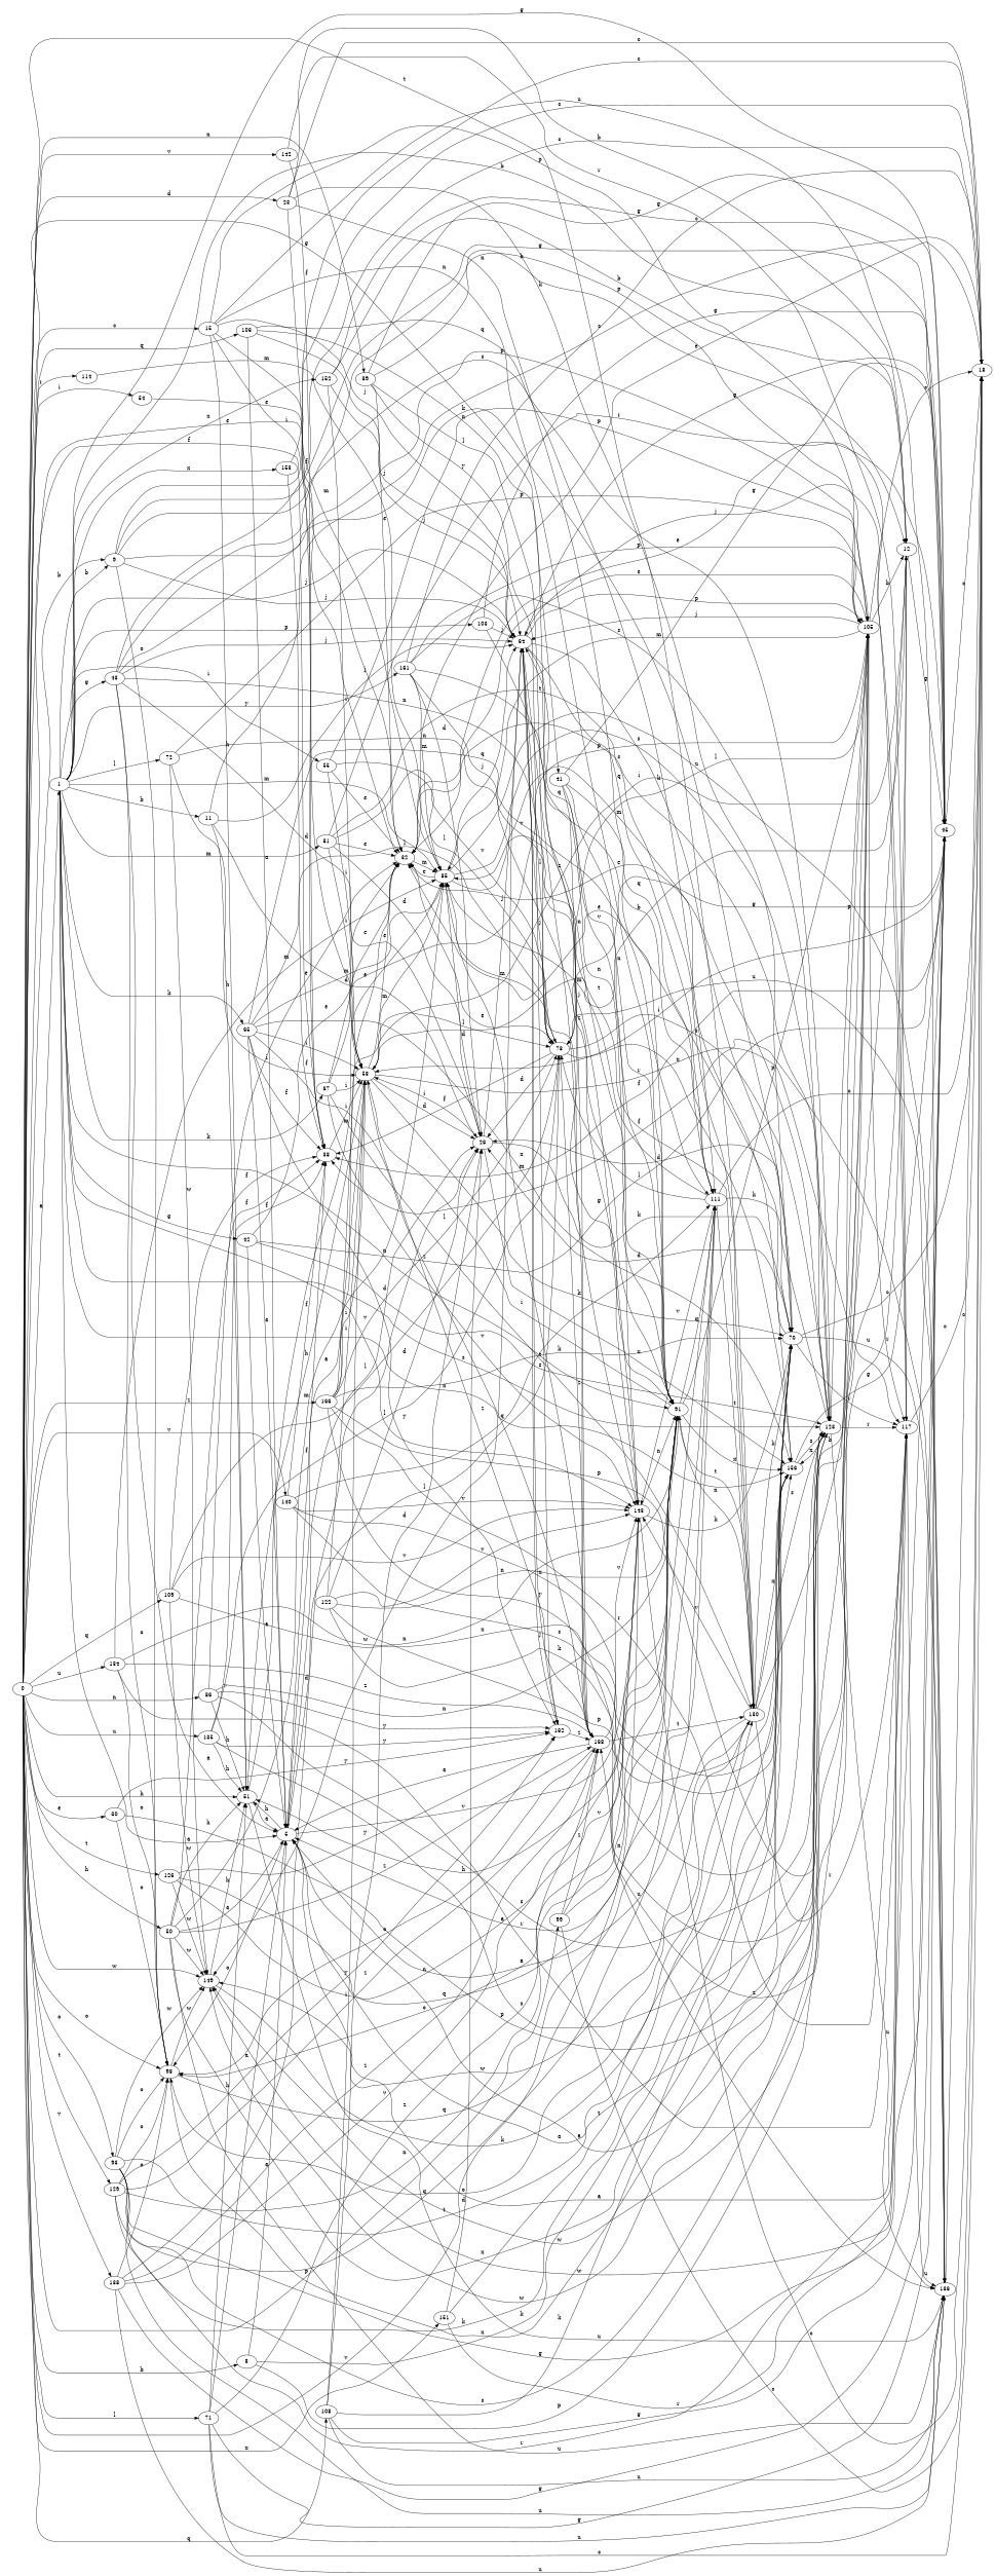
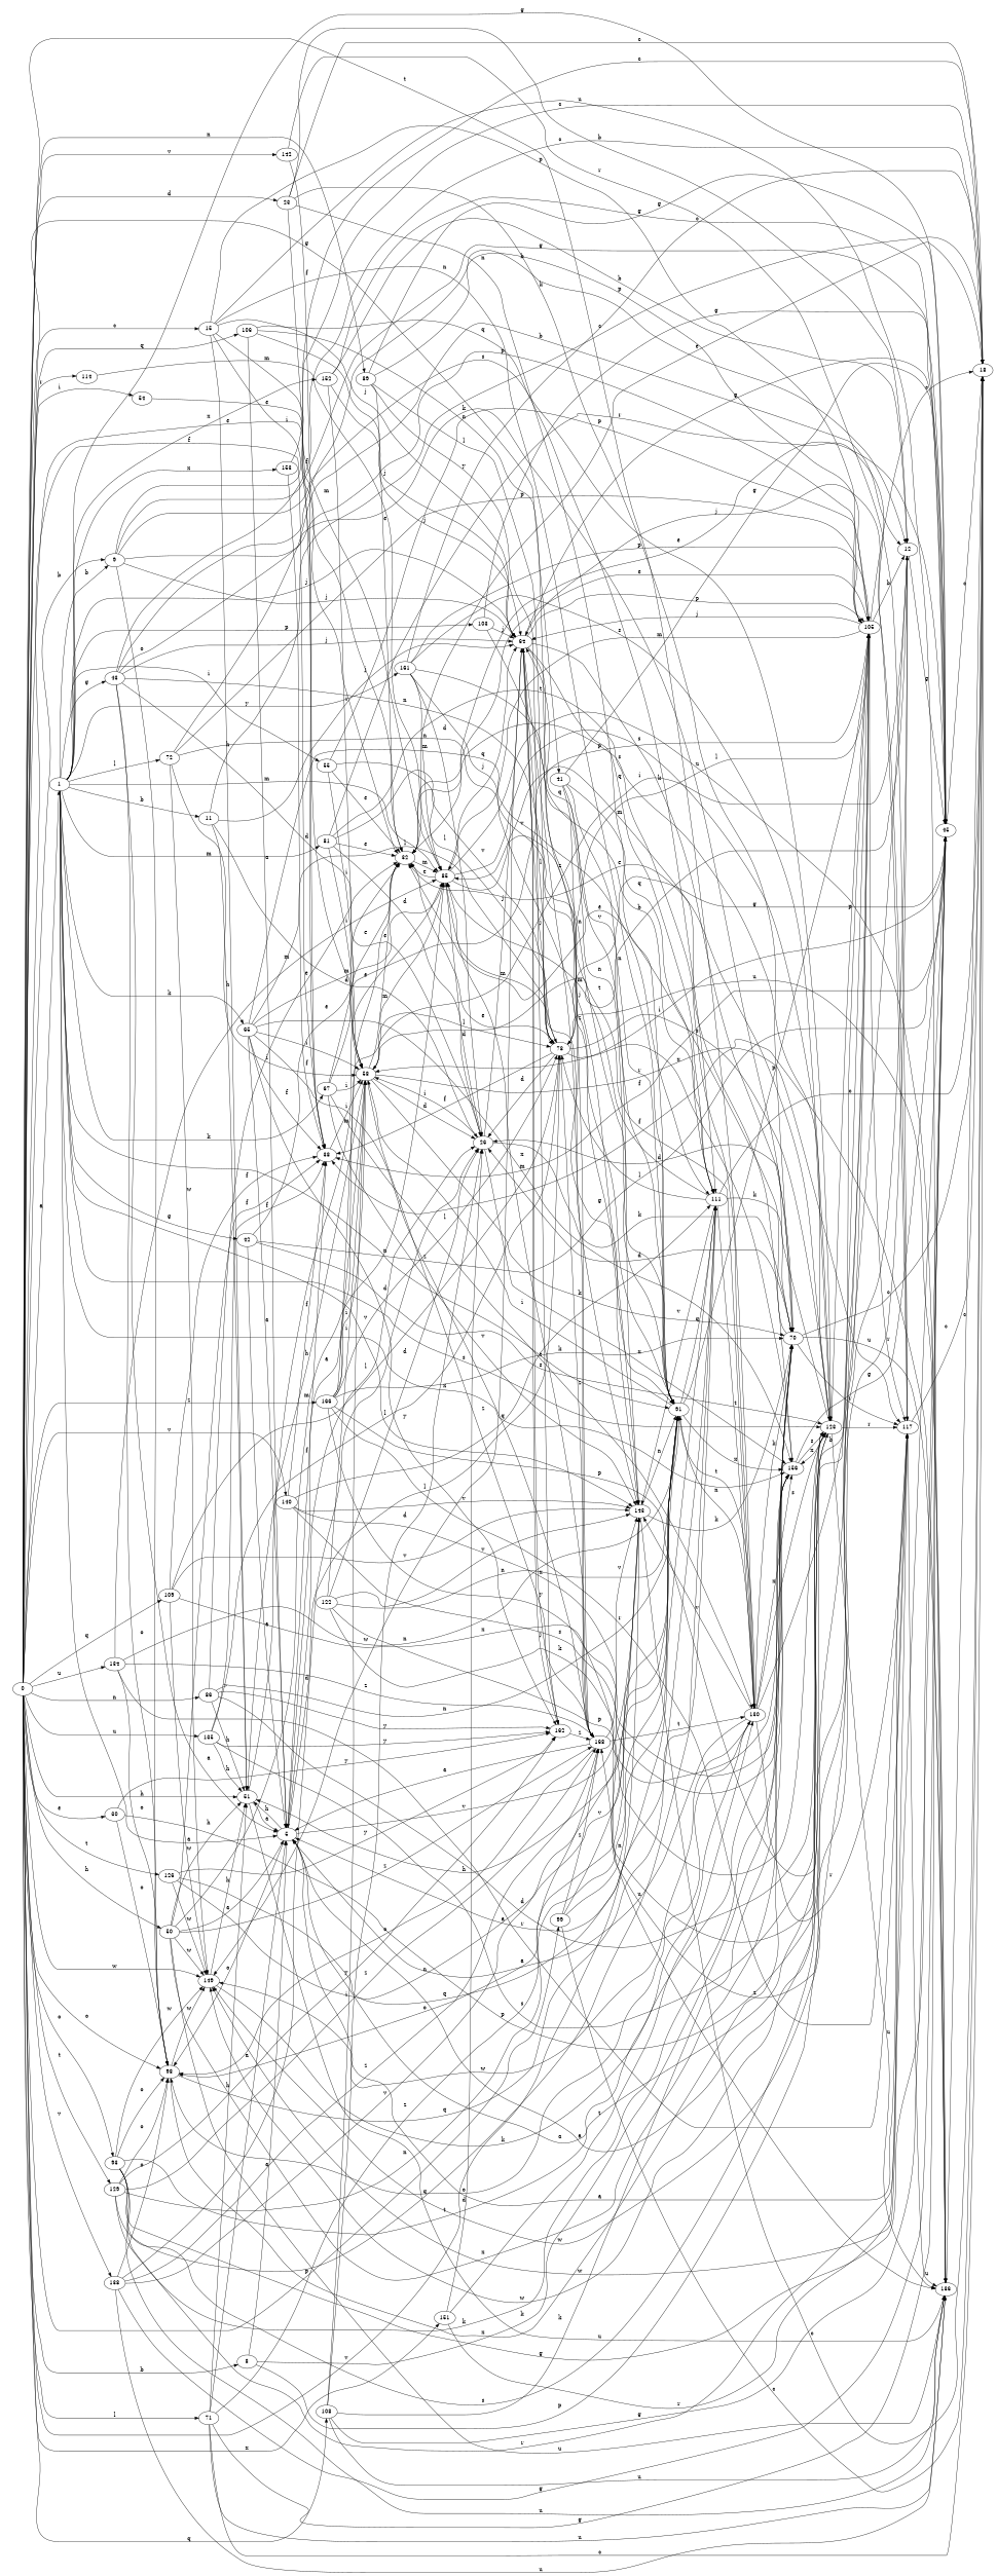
  strict digraph {
    rankdir=LR
    0
    1
    8
    9
    15
    23
    30
    32
    38
    41
    50
    51
    54
    71
    86
    89
    93
    98
    99
    106
    108
    109
    114
    126
    129
    130
    134
    135
    138
    140
    142
    143
    149
    151
    166
    5
    11
    42
    43
    45
    55
    64
    65
    67
    72
    81
    85
    91
    103
    123
    152
    153
    156
    161
    70
    105
    18
    58
    136
    12
    162
    168
    111
    78
    117
    26
    122
    0 -> 1 [label=a]
    0 -> 8 [label=b]
    0 -> 9 [label=b]
    0 -> 15 [label=c]
    0 -> 23 [label=d]
    0 -> 30 [label=e]
    0 -> 32 [label=e]
    0 -> 38 [label=f]
    0 -> 41 [label=g]
    0 -> 50 [label=h]
    0 -> 51 [label=h]
    0 -> 54 [label=i]
    0 -> 71 [label=l]
    0 -> 86 [label=n]
    0 -> 89 [label=n]
    0 -> 93 [label=o]
    0 -> 98 [label=o]
    0 -> 99 [label=p]
    0 -> 106 [label=q]
    0 -> 108 [label=q]
    0 -> 109 [label=q]
    0 -> 114 [label=r]
    0 -> 126 [label=t]
    0 -> 129 [label=t]
    0 -> 130 [label=t]
    0 -> 134 [label=u]
    0 -> 135 [label=u]
    0 -> 138 [label=v]
    0 -> 140 [label=v]
    0 -> 142 [label=v]
    0 -> 143 [label=v]
    0 -> 149 [label=w]
    0 -> 151 [label=x]
    0 -> 166 [label=z]
    1 -> 9 [label=b]
    1 -> 143 [label=v]
    1 -> 5 [label=a]
    1 -> 11 [label=b]
    1 -> 42 [label=g]
    1 -> 43 [label=g]
    1 -> 45 [label=g]
    1 -> 55 [label=i]
    1 -> 64 [label=j]
    1 -> 65 [label=k]
    1 -> 67 [label=k]
    1 -> 72 [label=l]
    1 -> 81 [label=m]
    1 -> 85 [label=m]
    1 -> 91 [label=n]
    1 -> 103 [label=p]
    1 -> 123 [label=s]
    1 -> 152 [label=x]
    1 -> 153 [label=x]
    1 -> 156 [label=x]
    1 -> 161 [label=y]
    8 -> 5 [label=a]
    8 -> 70 [label=k]
    8 -> 105 [label=p]
    9 -> 98 [label=o]
    9 -> 45 [label=g]
    9 -> 64 [label=j]
    9 -> 123 [label=s]
    9 -> 70 [label=k]
    9 -> 18 [label=c]
    15 -> 51 [label=h]
    15 -> 64 [label=j]
    15 -> 85 [label=m]
    15 -> 91 [label=n]
    15 -> 105 [label=p]
    15 -> 58 [label=i]
    15 -> 136 [label=u]
    23 -> 38 [label=f]
    23 -> 91 [label=n]
    23 -> 70 [label=k]
    23 -> 18 [label=c]
    23 -> 12 [label=b]
    30 -> 98 [label=o]
    30 -> 105 [label=p]
    30 -> 162 [label=y]
    32 -> 85 [label=m]
    32 -> 123 [label=s]
    38 -> 58 [label=i]
    41 -> 143 [label=v]
    41 -> 45 [label=g]
    41 -> 91 [label=n]
    41 -> 168 [label=z]
    41 -> 111 [label=q]
    50 -> 38 [label=f]
    50 -> 51 [label=h]
    50 -> 149 [label=w]
    50 -> 5 [label=a]
    50 -> 85 [label=m]
    50 -> 156 [label=x]
    50 -> 136 [label=u]
    50 -> 168 [label=z]
    51 -> 5 [label=a]
    51 -> 85 [label=m]
    51 -> 136 [label=u]
    54 -> 32 [label=e]
    71 -> 51 [label=h]
    71 -> 5 [label=a]
    71 -> 45 [label=g]
    71 -> 18 [label=c]
    71 -> 136 [label=u]
    71 -> 168 [label=z]
    86 -> 32 [label=e]
    86 -> 51 [label=h]
    86 -> 91 [label=n]
-   86 -> 123 [label=s]
+   86 -> 123 [label=d]
    86 -> 162 [label=y]
    89 -> 32 [label=e]
    89 -> 45 [label=g]
    89 -> 105 [label=p]
    89 -> 162 [label=y]
    89 -> 78 [label=l]
    93 -> 98 [label=o]
    93 -> 130 [label=t]
    93 -> 149 [label=w]
    93 -> 45 [label=g]
    93 -> 123 [label=s]
    93 -> 136 [label=u]
    93 -> 117 [label=r]
    98 -> 149 [label=w]
    98 -> 156 [label=x]
    98 -> 111 [label=q]
    99 -> 143 [label=v]
    99 -> 91 [label=n]
    99 -> 18 [label=c]
    99 -> 168 [label=z]
    106 -> 5 [label=a]
    106 -> 64 [label=j]
    106 -> 91 [label=n]
    106 -> 111 [label=q]
    108 -> 45 [label=g]
    108 -> 70 [label=k]
    108 -> 58 [label=i]
    108 -> 136 [label=u]
    108 -> 26 [label=d]
    109 -> 38 [label=f]
    109 -> 143 [label=v]
    109 -> 149 [label=w]
    109 -> 156 [label=x]
    109 -> 78 [label=l]
    114 -> 85 [label=m]
    126 -> 149 [label=w]
    126 -> 91 [label=n]
    126 -> 162 [label=y]
    126 -> 111 [label=q]
    129 -> 98 [label=o]
    129 -> 91 [label=n]
    129 -> 70 [label=k]
    129 -> 162 [label=y]
    129 -> 168 [label=z]
    129 -> 111 [label=q]
    130 -> 98 [label=o]
    130 -> 143 [label=v]
    130 -> 149 [label=w]
    130 -> 5 [label=a]
    130 -> 91 [label=n]
    130 -> 123 [label=s]
    130 -> 156 [label=x]
    130 -> 70 [label=k]
    130 -> 12 [label=b]
    130 -> 117 [label=r]
    134 -> 98 [label=o]
    134 -> 85 [label=m]
    134 -> 91 [label=n]
    134 -> 168 [label=z]
    134 -> 117 [label=r]
    135 -> 38 [label=f]
    135 -> 51 [label=h]
    135 -> 123 [label=s]
    135 -> 162 [label=y]
    135 -> 78 [label=l]
    138 -> 98 [label=o]
    138 -> 143 [label=v]
    138 -> 45 [label=g]
    138 -> 136 [label=u]
    138 -> 168 [label=z]
    138 -> 26 [label=d]
    140 -> 38 [label=f]
    140 -> 143 [label=v]
    140 -> 123 [label=s]
    140 -> 156 [label=x]
    140 -> 111 [label=q]
    142 -> 38 [label=f]
    142 -> 117 [label=r]
    143 -> 64 [label=j]
    143 -> 91 [label=n]
    143 -> 70 [label=k]
    143 -> 18 [label=c]
    149 -> 51 [label=h]
    149 -> 70 [label=k]
    151 -> 130 [label=t]
    151 -> 117 [label=r]
    151 -> 26 [label=d]
    166 -> 32 [label=e]
    166 -> 85 [label=m]
    166 -> 70 [label=k]
    166 -> 105 [label=p]
    166 -> 58 [label=i]
    166 -> 136 [label=u]
    166 -> 78 [label=l]
    166 -> 117 [label=r]
    5 -> 38 [label=f]
    5 -> 51 [label=h]
    5 -> 98 [label=o]
    5 -> 143 [label=v]
    5 -> 78 [label=l]
    5 -> 26 [label=d]
    11 -> 51 [label=h]
    11 -> 64 [label=j]
    11 -> 18 [label=c]
    11 -> 26 [label=d]
    42 -> 32 [label=e]
    42 -> 5 [label=a]
    42 -> 45 [label=g]
    42 -> 123 [label=s]
    43 -> 98 [label=o]
    43 -> 5 [label=a]
    43 -> 64 [label=j]
    43 -> 91 [label=n]
    43 -> 105 [label=p]
    43 -> 18 [label=c]
    43 -> 12 [label=b]
    43 -> 26 [label=d]
    45 -> 32 [label=e]
    45 -> 38 [label=f]
    45 -> 149 [label=w]
    45 -> 18 [label=c]
    45 -> 58 [label=i]
    55 -> 32 [label=e]
    55 -> 105 [label=p]
    55 -> 58 [label=i]
    55 -> 78 [label=l]
    64 -> 149 [label=w]
    64 -> 45 [label=g]
    64 -> 91 [label=n]
    64 -> 70 [label=k]
    64 -> 105 [label=p]
    64 -> 162 [label=y]
    64 -> 168 [label=z]
    64 -> 111 [label=q]
    64 -> 78 [label=l]
    65 -> 38 [label=f]
    65 -> 5 [label=a]
    65 -> 85 [label=m]
    65 -> 156 [label=x]
    65 -> 58 [label=i]
    65 -> 162 [label=y]
    65 -> 168 [label=z]
    65 -> 111 [label=q]
    65 -> 78 [label=l]
    67 -> 32 [label=e]
    67 -> 130 [label=t]
    67 -> 143 [label=v]
    67 -> 105 [label=p]
    67 -> 58 [label=i]
    72 -> 149 [label=w]
    72 -> 91 [label=n]
    72 -> 105 [label=p]
    72 -> 58 [label=i]
-   1 -> 12 [label=b]
+   72 -> 12 [label=b]
    81 -> 32 [label=e]
    81 -> 130 [label=t]
    81 -> 143 [label=v]
    81 -> 58 [label=i]
    81 -> 117 [label=r]
    81 -> 26 [label=d]
    85 -> 32 [label=e]
    85 -> 130 [label=t]
    85 -> 64 [label=j]
    85 -> 123 [label=s]
    85 -> 136 [label=u]
    85 -> 26 [label=d]
    91 -> 51 [label=h]
    91 -> 98 [label=o]
    91 -> 130 [label=t]
    91 -> 156 [label=x]
    91 -> 105 [label=p]
    91 -> 58 [label=i]
    91 -> 111 [label=q]
    103 -> 45 [label=g]
    103 -> 64 [label=j]
    103 -> 91 [label=n]
    123 -> 32 [label=e]
    123 -> 149 [label=w]
    123 -> 5 [label=a]
    123 -> 156 [label=x]
    123 -> 105 [label=p]
    123 -> 136 [label=u]
    123 -> 117 [label=r]
    123 -> 26 [label=d]
    152 -> 45 [label=g]
    152 -> 64 [label=j]
    152 -> 58 [label=i]
    152 -> 12 [label=b]
    153 -> 38 [label=f]
    153 -> 18 [label=c]
    156 -> 45 [label=g]
    156 -> 85 [label=m]
    156 -> 123 [label=s]
    161 -> 143 [label=v]
    161 -> 85 [label=m]
    161 -> 123 [label=s]
    161 -> 105 [label=p]
    161 -> 18 [label=c]
    161 -> 111 [label=q]
    161 -> 26 [label=d]
    70 -> 32 [label=e]
    70 -> 18 [label=c]
    70 -> 136 [label=u]
    70 -> 117 [label=r]
    70 -> 26 [label=d]
    105 -> 32 [label=e]
    105 -> 5 [label=a]
    105 -> 64 [label=j]
    105 -> 85 [label=m]
    105 -> 18 [label=c]
    105 -> 12 [label=b]
    105 -> 78 [label=l]
    105 -> 117 [label=r]
    18 -> 32 [label=e]
    58 -> 32 [label=e]
    58 -> 51 [label=h]
    58 -> 5 [label=a]
    58 -> 70 [label=k]
    58 -> 12 [label=b]
    58 -> 168 [label=z]
    58 -> 78 [label=l]
    58 -> 117 [label=r]
    58 -> 26 [label=d]
    136 -> 38 [label=f]
    136 -> 18 [label=c]
    12 -> 149 [label=w]
    12 -> 45 [label=g]
    12 -> 58 [label=i]
    12 -> 168 [label=z]
    162 -> 64 [label=j]
    162 -> 168 [label=z]
    168 -> 98 [label=o]
    168 -> 130 [label=t]
    168 -> 143 [label=v]
    168 -> 5 [label=a]
    168 -> 85 [label=m]
    111 -> 130 [label=t]
    111 -> 143 [label=v]
    111 -> 5 [label=a]
    111 -> 85 [label=m]
    111 -> 70 [label=k]
    111 -> 18 [label=c]
    111 -> 78 [label=l]
    78 -> 32 [label=e]
    78 -> 38 [label=f]
    78 -> 45 [label=g]
    78 -> 64 [label=j]
    78 -> 85 [label=m]
    78 -> 123 [label=s]
    78 -> 156 [label=x]
    78 -> 136 [label=u]
    78 -> 168 [label=z]
    78 -> 26 [label=d]
    117 -> 5 [label=a]
    117 -> 64 [label=j]
    117 -> 18 [label=c]
    117 -> 136 [label=u]
    26 -> 64 [label=j]
    26 -> 156 [label=x]
    26 -> 70 [label=k]
    26 -> 58 [label=i]
    122 -> 143 [label=v]
    122 -> 91 [label=n]
    122 -> 70 [label=k]
    122 -> 105 [label=p]
    122 -> 58 [label=i]
    122 -> 26 [label=d]
  }
